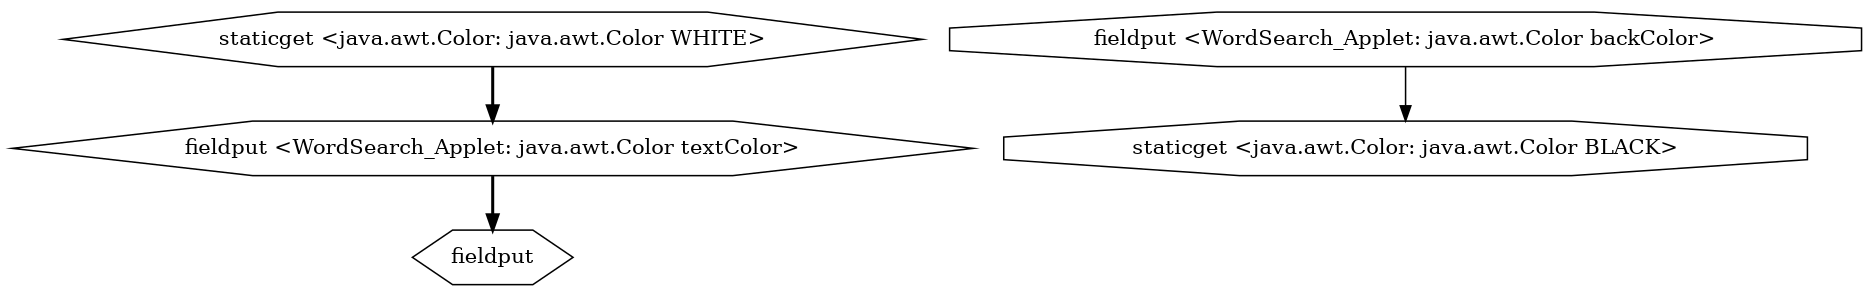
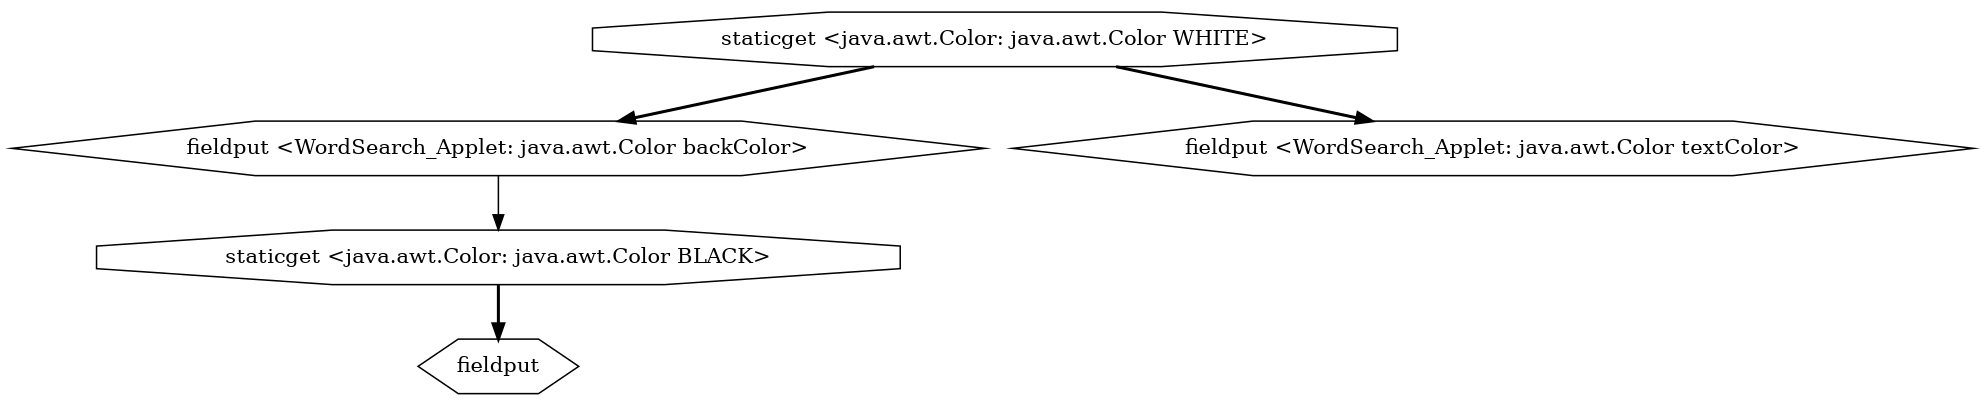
  digraph {
    node [shape=octagon]
    edge [style=bold]
-   "staticget <java.awt.Color: java.awt.Color WHITE>" [shape=hexagon]
-   "fieldput <WordSearch_Applet: java.awt.Color backColor>"
+   "staticget <java.awt.Color: java.awt.Color WHITE>"
+   "fieldput <WordSearch_Applet: java.awt.Color backColor>" [shape=hexagon]
    "fieldput <WordSearch_Applet: java.awt.Color textColor>" [shape=hexagon]
    "staticget <java.awt.Color: java.awt.Color BLACK>"
    n5 [label=fieldput shape=hexagon]
+   "staticget <java.awt.Color: java.awt.Color WHITE>" -> "fieldput <WordSearch_Applet: java.awt.Color backColor>"
    "staticget <java.awt.Color: java.awt.Color WHITE>" -> "fieldput <WordSearch_Applet: java.awt.Color textColor>"
    "fieldput <WordSearch_Applet: java.awt.Color backColor>" -> "staticget <java.awt.Color: java.awt.Color BLACK>" [style=solid]
-   "fieldput <WordSearch_Applet: java.awt.Color textColor>" -> n5
+   "staticget <java.awt.Color: java.awt.Color BLACK>" -> n5
  }
